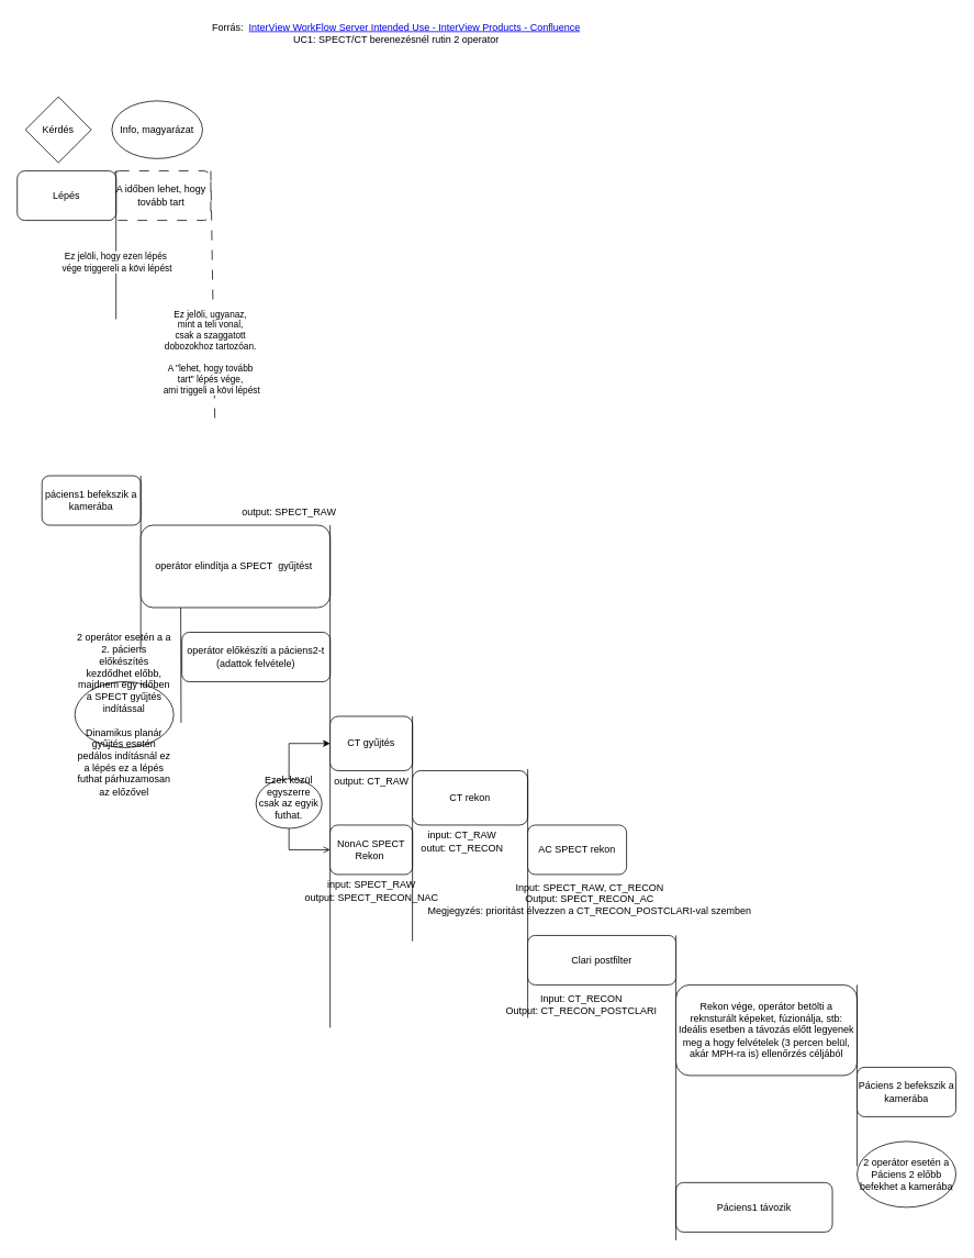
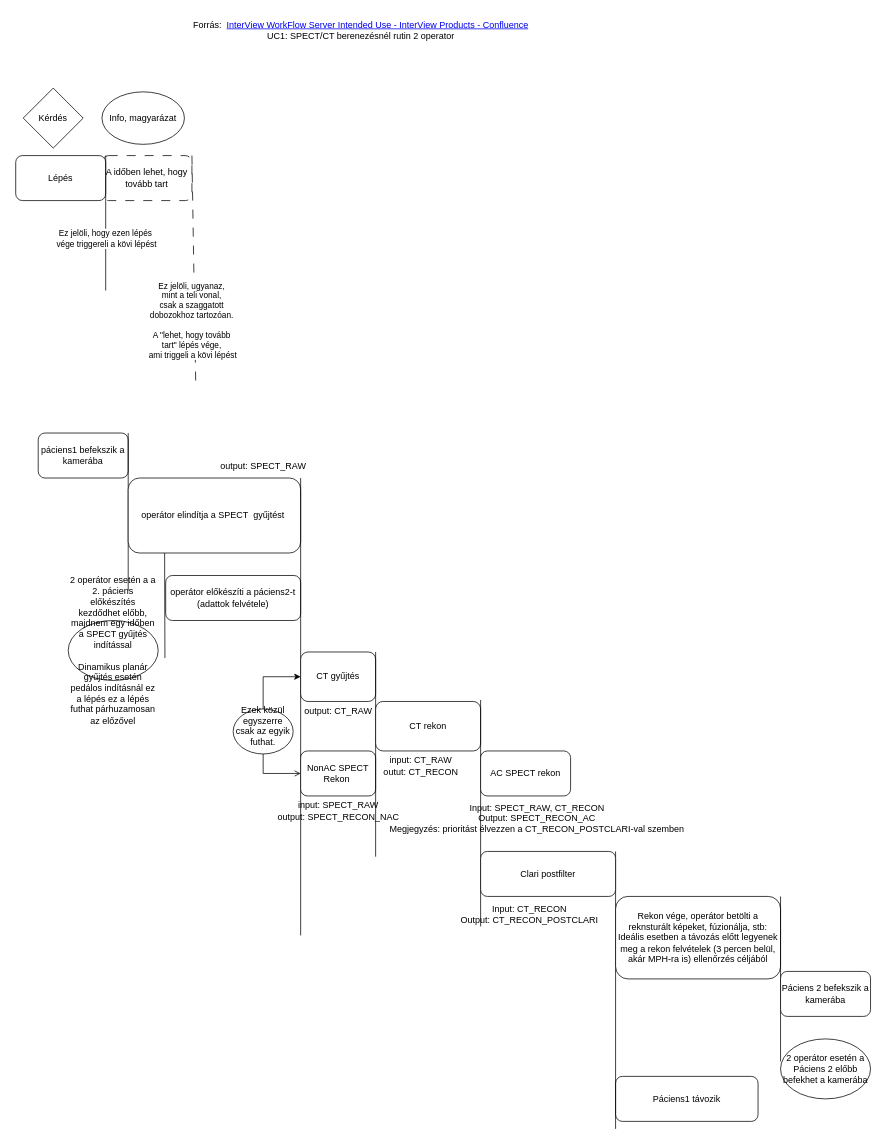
  <mxCell id="0" />
  <mxCell id="1" parent="0" />
  <mxCell id="2" value="A időben lehet, hogy tovább tart" style="rounded=1;whiteSpace=wrap;html=1;dashed=1;dashPattern=12 12;" vertex="1" parent="1"><mxGeometry x="135" y="207" width="120" height="60" as="geometry" /></mxCell>
  <mxCell id="3" value="páciens1 befekszik a kamerába" style="rounded=1;whiteSpace=wrap;html=1;" vertex="1" parent="1"><mxGeometry x="50" y="577" width="120" height="60" as="geometry" /></mxCell>
  <mxCell id="4" value="" style="endArrow=none;html=1;rounded=0;entryX=1;entryY=0;entryDx=0;entryDy=0;" edge="1" parent="1" target="3"><mxGeometry width="50" height="50" relative="1" as="geometry"><mxPoint x="170" y="787" as="sourcePoint" /><mxPoint x="440" y="747" as="targetPoint" /></mxGeometry></mxCell>
  <mxCell id="5" value="&lt;div&gt;operátor elindítja a&amp;nbsp;SPECT&amp;nbsp; gyűjtést&amp;nbsp;&lt;/div&gt;" style="rounded=1;whiteSpace=wrap;html=1;" vertex="1" parent="1"><mxGeometry x="170" y="637" width="230" height="100" as="geometry" /></mxCell>
  <mxCell id="6" value="&lt;div&gt;operátor előkészíti a páciens2-t (adattok felvétele)&lt;/div&gt;" style="rounded=1;whiteSpace=wrap;html=1;" vertex="1" parent="1"><mxGeometry x="220" y="767" width="180" height="60" as="geometry" /></mxCell>
  <mxCell id="7" value="" style="endArrow=none;html=1;rounded=0;entryX=1;entryY=0;entryDx=0;entryDy=0;" edge="1" parent="1"><mxGeometry width="50" height="50" relative="1" as="geometry"><mxPoint x="400" y="1247" as="sourcePoint" /><mxPoint x="400" y="637" as="targetPoint" /></mxGeometry></mxCell>
  <mxCell id="8" value="Kérdés" style="rhombus;whiteSpace=wrap;html=1;" vertex="1" parent="1"><mxGeometry x="30" y="117" width="80" height="80" as="geometry" /></mxCell>
  <mxCell id="9" value="Lépés" style="rounded=1;whiteSpace=wrap;html=1;" vertex="1" parent="1"><mxGeometry x="20" y="207" width="120" height="60" as="geometry" /></mxCell>
  <mxCell id="10" value="" style="endArrow=none;html=1;rounded=0;entryX=1;entryY=0;entryDx=0;entryDy=0;" edge="1" parent="1" target="9"><mxGeometry width="50" height="50" relative="1" as="geometry"><mxPoint x="140" y="387" as="sourcePoint" /><mxPoint x="140" y="317" as="targetPoint" /></mxGeometry></mxCell>
  <mxCell id="11" value="Ez jelöli, hogy ezen lépés&amp;nbsp;&lt;div&gt;vége triggereli a kövi lépést&lt;/div&gt;" style="edgeLabel;html=1;align=center;verticalAlign=middle;resizable=0;points=[];" vertex="1" connectable="0" parent="10"><mxGeometry y="-3" relative="1" as="geometry"><mxPoint x="-3" y="20" as="offset" /></mxGeometry></mxCell>
  <mxCell id="12" value="" style="endArrow=none;html=1;rounded=0;dashed=1;dashPattern=12 12;" edge="1" parent="1"><mxGeometry width="50" height="50" relative="1" as="geometry"><mxPoint x="260" y="507" as="sourcePoint" /><mxPoint x="255" y="207" as="targetPoint" /></mxGeometry></mxCell>
  <mxCell id="13" value="Ez jelöli, ugyanaz,&amp;nbsp;&lt;div&gt;mint a teli vonal,&amp;nbsp;&lt;div&gt;csak a szaggatott&amp;nbsp;&lt;/div&gt;&lt;div&gt;dobozokhoz tartozóan.&amp;nbsp;&lt;/div&gt;&lt;div&gt;&lt;br&gt;&lt;/div&gt;&lt;div&gt;A &quot;lehet, hogy tovább&amp;nbsp;&lt;/div&gt;&lt;div&gt;tart&quot; lépés vége,&amp;nbsp;&lt;/div&gt;&lt;div&gt;ami triggeli a kövi lépést&lt;/div&gt;&lt;/div&gt;" style="edgeLabel;html=1;align=center;verticalAlign=middle;resizable=0;points=[];" vertex="1" connectable="0" parent="12"><mxGeometry y="-3" relative="1" as="geometry"><mxPoint x="-5" y="70" as="offset" /></mxGeometry></mxCell>
  <mxCell id="14" value="Páciens1 távozik" style="rounded=1;whiteSpace=wrap;html=1;" vertex="1" parent="1"><mxGeometry x="820" y="1435" width="190" height="60" as="geometry" /></mxCell>
  <mxCell id="15" value="NonAC SPECT Rekon&amp;nbsp;" style="rounded=1;whiteSpace=wrap;html=1;" vertex="1" parent="1"><mxGeometry x="400" y="1001" width="100" height="60" as="geometry" /></mxCell>
  <mxCell id="16" value="" style="endArrow=none;html=1;rounded=0;entryX=1;entryY=0;entryDx=0;entryDy=0;" edge="1" parent="1"><mxGeometry width="50" height="50" relative="1" as="geometry"><mxPoint x="820" y="1505" as="sourcePoint" /><mxPoint x="820" y="1135" as="targetPoint" /></mxGeometry></mxCell>
- <mxCell id="17" value="Rekon vége, operátor betölti a reknsturált képeket, fúzionálja, stb: Ideális esetben a távozás előtt legyenek meg a hogy felvételek (3 percen belül, akár MPH-ra is) ellenőrzés céljából" style="rounded=1;whiteSpace=wrap;html=1;" vertex="1" parent="1"><mxGeometry x="820" y="1195" width="220" height="110" as="geometry" /></mxCell>
+ <mxCell id="17" value="Rekon vége, operátor betölti a reknsturált képeket, fúzionálja, stb: Ideális esetben a távozás előtt legyenek meg a rekon felvételek (3 percen belül, akár MPH-ra is) ellenőrzés céljából" style="rounded=1;whiteSpace=wrap;html=1;" vertex="1" parent="1"><mxGeometry x="820" y="1195" width="220" height="110" as="geometry" /></mxCell>
  <mxCell id="18" value="" style="endArrow=none;html=1;rounded=0;entryX=1;entryY=0;entryDx=0;entryDy=0;" edge="1" parent="1"><mxGeometry width="50" height="50" relative="1" as="geometry"><mxPoint x="1040" y="1415" as="sourcePoint" /><mxPoint x="1040" y="1195" as="targetPoint" /></mxGeometry></mxCell>
  <mxCell id="19" value="&lt;div&gt;Páciens 2 befekszik a kamerába&lt;/div&gt;" style="rounded=1;whiteSpace=wrap;html=1;" vertex="1" parent="1"><mxGeometry x="1040" y="1295" width="120" height="60" as="geometry" /></mxCell>
  <mxCell id="20" value="output: SPECT_RAW" style="text;html=1;align=center;verticalAlign=middle;resizable=0;points=[];autosize=1;strokeColor=none;fillColor=none;" vertex="1" parent="1"><mxGeometry x="280" y="607" width="140" height="30" as="geometry" /></mxCell>
  <mxCell id="21" value="&lt;div&gt;&lt;div&gt;input: SPECT_RAW&lt;/div&gt;&lt;div&gt;output: SPECT_RECON_NAC&lt;/div&gt;&lt;/div&gt;" style="text;html=1;align=center;verticalAlign=middle;resizable=0;points=[];autosize=1;strokeColor=none;fillColor=none;" vertex="1" parent="1"><mxGeometry x="355" y="1061" width="190" height="40" as="geometry" /></mxCell>
  <mxCell id="22" value="CT gyűjtés" style="rounded=1;whiteSpace=wrap;html=1;" vertex="1" parent="1"><mxGeometry x="400" y="869" width="100" height="66" as="geometry" /></mxCell>
  <mxCell id="23" value="&lt;div&gt;output: CT_RAW&lt;/div&gt;" style="text;html=1;align=center;verticalAlign=middle;resizable=0;points=[];autosize=1;strokeColor=none;fillColor=none;" vertex="1" parent="1"><mxGeometry x="395" y="933" width="110" height="30" as="geometry" /></mxCell>
  <mxCell id="24" value="" style="endArrow=none;html=1;rounded=0;entryX=1;entryY=0;entryDx=0;entryDy=0;" edge="1" parent="1"><mxGeometry width="50" height="50" relative="1" as="geometry"><mxPoint x="500" y="1142" as="sourcePoint" /><mxPoint x="500" y="869" as="targetPoint" /></mxGeometry></mxCell>
  <mxCell id="25" value="CT rekon" style="rounded=1;whiteSpace=wrap;html=1;" vertex="1" parent="1"><mxGeometry x="500" y="935" width="140" height="66" as="geometry" /></mxCell>
  <mxCell id="26" value="&lt;div&gt;input: CT_RAW&lt;/div&gt;&lt;div&gt;outut: CT_RECON&lt;/div&gt;" style="text;html=1;align=center;verticalAlign=middle;resizable=0;points=[];autosize=1;strokeColor=none;fillColor=none;" vertex="1" parent="1"><mxGeometry x="500" y="1001" width="120" height="40" as="geometry" /></mxCell>
  <mxCell id="27" value="" style="endArrow=none;html=1;rounded=0;entryX=1;entryY=0;entryDx=0;entryDy=0;" edge="1" parent="1"><mxGeometry width="50" height="50" relative="1" as="geometry"><mxPoint x="640" y="1235" as="sourcePoint" /><mxPoint x="640" y="933" as="targetPoint" /></mxGeometry></mxCell>
  <mxCell id="28" value="&lt;div&gt;Clari postfilter&lt;/div&gt;" style="rounded=1;whiteSpace=wrap;html=1;" vertex="1" parent="1"><mxGeometry x="640" y="1135" width="180" height="60" as="geometry" /></mxCell>
  <mxCell id="29" value="&lt;div&gt;Input: CT_RECON&lt;/div&gt;&lt;div&gt;Output: CT_RECON_POSTCLARI&lt;/div&gt;" style="text;html=1;align=center;verticalAlign=middle;resizable=0;points=[];autosize=1;strokeColor=none;fillColor=none;" vertex="1" parent="1"><mxGeometry x="600" y="1199" width="210" height="40" as="geometry" /></mxCell>
  <mxCell id="30" value="AC SPECT rekon" style="rounded=1;whiteSpace=wrap;html=1;" vertex="1" parent="1"><mxGeometry x="640" y="1001" width="120" height="60" as="geometry" /></mxCell>
  <mxCell id="31" value="&lt;div&gt;Input: SPECT_RAW, CT_RECON&lt;/div&gt;&lt;div&gt;Output: SPECT_RECON_AC&lt;/div&gt;&lt;div&gt;Megjegyzés: prioritást élvezzen a CT_RECON_POSTCLARI-val szemben&lt;/div&gt;" style="text;html=1;align=center;verticalAlign=middle;resizable=0;points=[];autosize=1;strokeColor=none;fillColor=none;" vertex="1" parent="1"><mxGeometry x="505" y="1061" width="420" height="60" as="geometry" /></mxCell>
  <mxCell id="32" value="Forrás:&amp;nbsp;&amp;nbsp;&lt;a href=&quot;https://confluence.mediso.com/pages/viewpage.action?pageId=334987753&quot;&gt;InterView WorkFlow Server Intended Use - InterView Products - Confluence&lt;/a&gt;&lt;div&gt;&lt;div&gt;UC1: SPECT/CT berenezésnél rutin 2 operator&lt;/div&gt;&lt;/div&gt;" style="text;html=1;align=center;verticalAlign=middle;resizable=0;points=[];autosize=1;strokeColor=none;fillColor=none;" vertex="1" parent="1"><mxGeometry x="245" y="20" width="470" height="40" as="geometry" /></mxCell>
  <mxCell id="33" value="" style="endArrow=none;html=1;rounded=0;" edge="1" parent="1"><mxGeometry width="50" height="50" relative="1" as="geometry"><mxPoint x="219" y="877" as="sourcePoint" /><mxPoint x="218.57" y="737" as="targetPoint" /></mxGeometry></mxCell>
  <mxCell id="34" value="2 operátor esetén a Páciens 2 előbb befekhet a kamerába" style="ellipse;whiteSpace=wrap;html=1;" vertex="1" parent="1"><mxGeometry x="1040" y="1385" width="120" height="80" as="geometry" /></mxCell>
  <mxCell id="35" value="2 operátor esetén a a 2. páciens előkészítés kezdődhet előbb, majdnem egy időben a SPECT gyűjtés indítással&lt;div&gt;&lt;br&gt;&lt;/div&gt;&lt;div&gt;Dinamikus planár gyűjtés esetén pedálos indításnál ez a lépés ez a lépés futhat párhuzamosan az előzővel&lt;/div&gt;" style="ellipse;whiteSpace=wrap;html=1;" vertex="1" parent="1"><mxGeometry x="90" y="827" width="120" height="80" as="geometry" /></mxCell>
  <mxCell id="36" style="edgeStyle=orthogonalEdgeStyle;rounded=0;orthogonalLoop=1;jettySize=auto;html=1;exitX=0.5;exitY=0;exitDx=0;exitDy=0;entryX=0;entryY=0.5;entryDx=0;entryDy=0;" edge="1" parent="1" source="38" target="22"><mxGeometry relative="1" as="geometry" /></mxCell>
  <mxCell id="37" style="edgeStyle=orthogonalEdgeStyle;rounded=0;orthogonalLoop=1;jettySize=auto;html=1;exitX=0.5;exitY=1;exitDx=0;exitDy=0;entryX=0;entryY=0.5;entryDx=0;entryDy=0;endArrow=open;" edge="1" parent="1" source="38" target="15"><mxGeometry relative="1" as="geometry" /></mxCell>
  <mxCell id="38" value="Ezek közül egyszerre csak az egyik futhat.&lt;div&gt;&lt;br&gt;&lt;/div&gt;" style="ellipse;whiteSpace=wrap;html=1;" vertex="1" parent="1"><mxGeometry x="310" y="945" width="80" height="60" as="geometry" /></mxCell>
  <mxCell id="39" value="Info, magyarázat" style="ellipse;whiteSpace=wrap;html=1;" vertex="1" parent="1"><mxGeometry x="135" y="122" width="110" height="70" as="geometry" /></mxCell>
